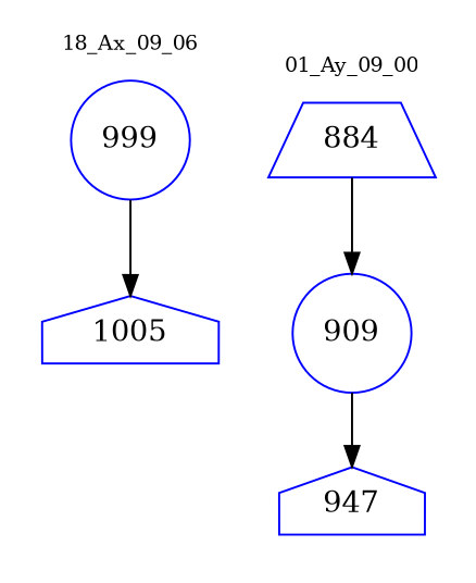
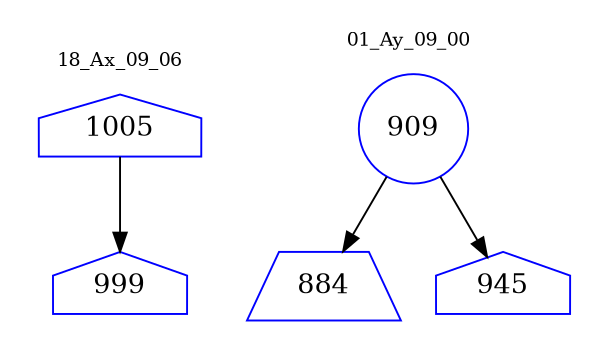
  digraph {
    node [color=blue shape=circle]
    edge [color=black]
-   n1 [label=999]
+   n1 [label=999 shape=house]
    n2 [label=1005 shape=house]
    n3 [label=909]
    n4 [label=884 shape=trapezium]
-   n5 [label=947 shape=house]
+   n5 [label=945 shape=house]
    subgraph cluster_1 {
      color=white
      fontsize=10
      label="18_Ax_09_06"
      n1
      n2
    }
    subgraph cluster_2 {
      color=white
      fontsize=10
      label="01_Ay_09_00"
      n3
      n4
      n5
    }
-   n1 -> n2
-   n4 -> n3
+   n2 -> n1
+   n3 -> n4
    n3 -> n5
  }
